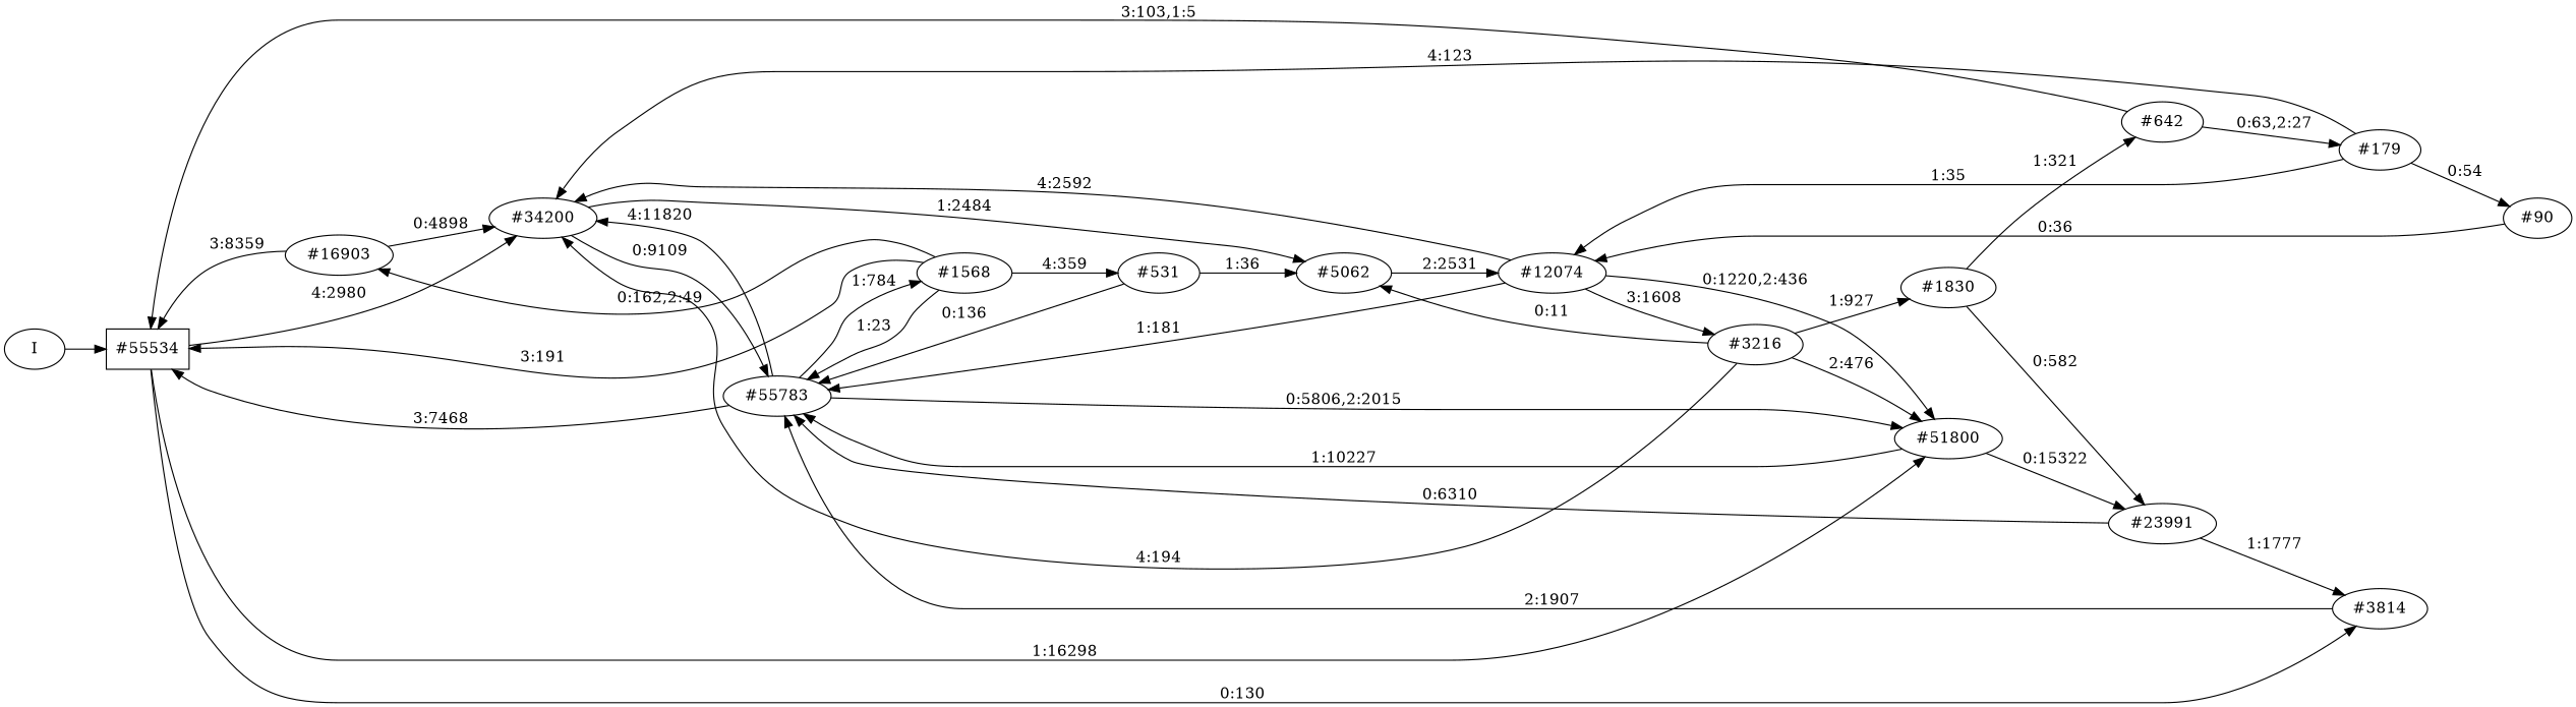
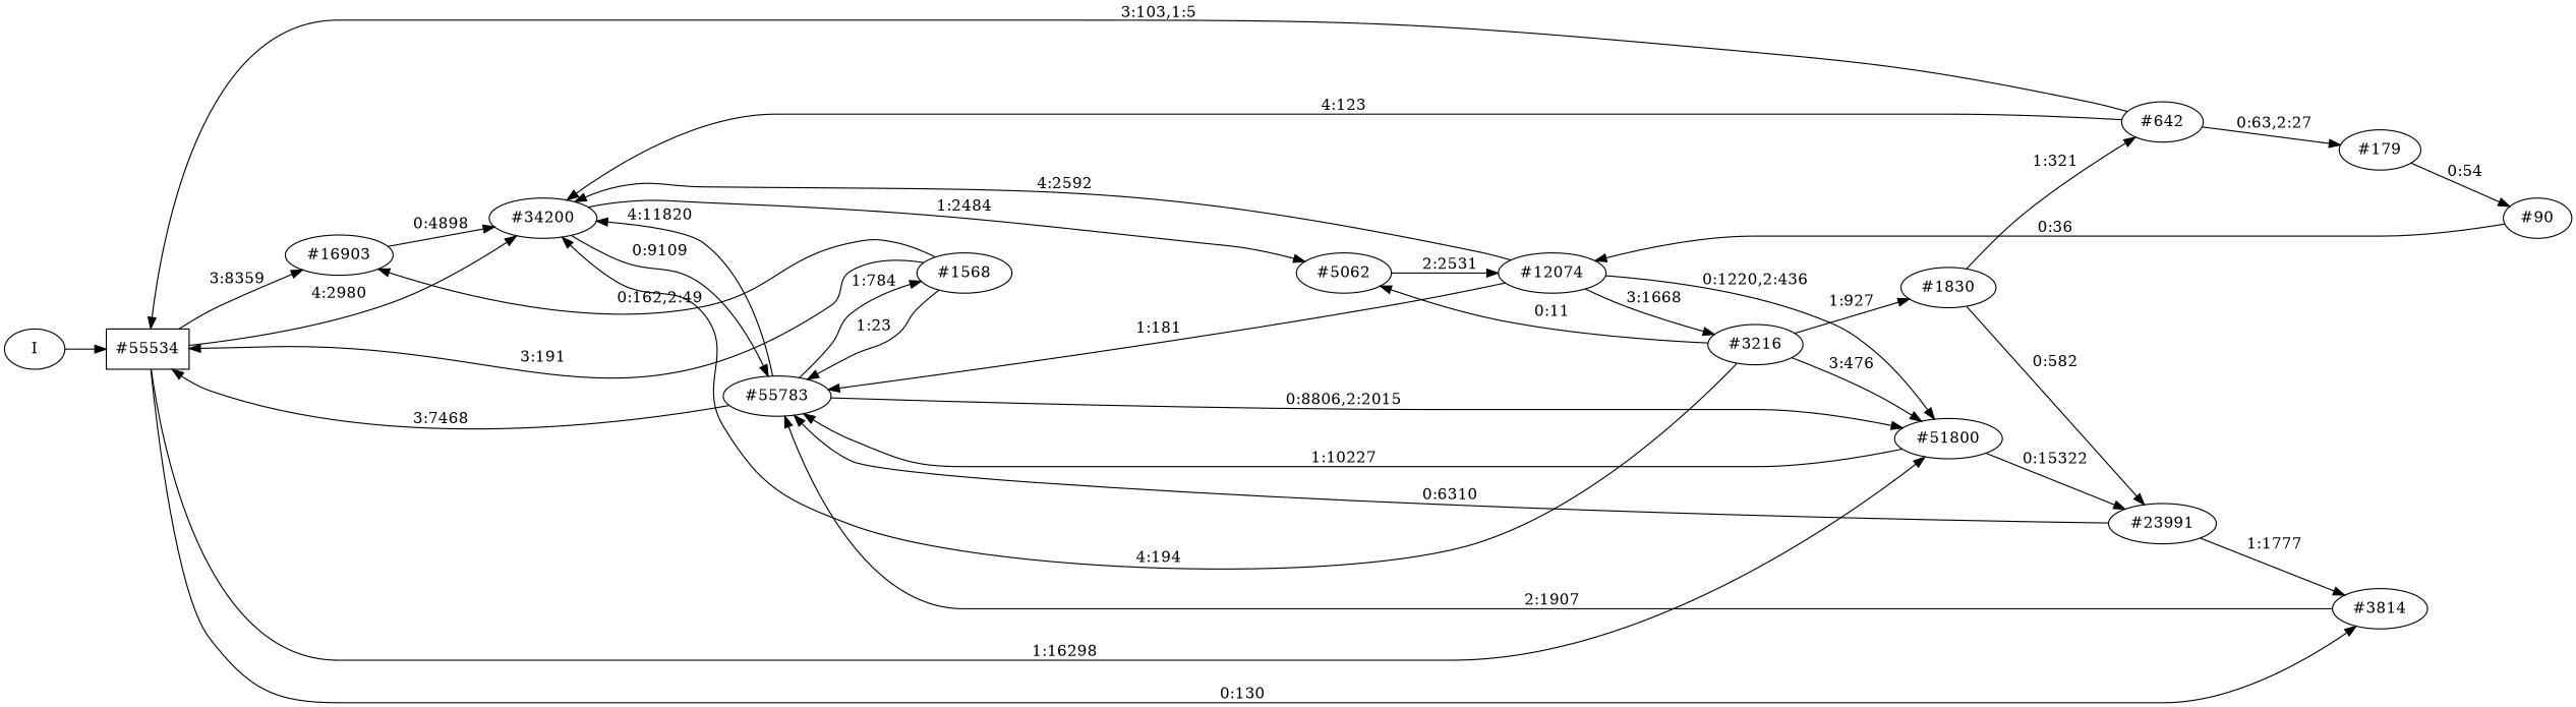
  digraph {
    rankdir=LR
    n1 [label="#55534" shape=box]
    n2 [label="#16903"]
    n3 [label="#51800"]
    n4 [label="#34200"]
    n5 [label="#3814"]
    n6 [label="#55783"]
    n7 [label="#23991"]
    n8 [label="#5062"]
    I
    n10 [label="#12074"]
    n11 [label="#3216"]
    n12 [label="#1568"]
    n13 [label="#1830"]
    n14 [label="#642"]
-   n15 [label="#531"]
    n16 [label="#179"]
    n17 [label="#90"]
-   n2 -> n1 [label="3:8359"]
+   n1 -> n2 [label="3:8359"]
    n1 -> n3 [label="1:16298"]
    n1 -> n4 [label="4:2980"]
    n1 -> n5 [label="0:130"]
    n2 -> n4 [label="0:4898"]
    n3 -> n6 [label="1:10227"]
    n3 -> n7 [label="0:15322"]
    n4 -> n6 [label="0:9109"]
    n4 -> n8 [label="1:2484"]
    n5 -> n6 [label="2:1907"]
    n6 -> n1 [label="3:7468"]
-   n6 -> n3 [label="0:5806,2:2015"]
+   n6 -> n3 [label="0:8806,2:2015"]
    n6 -> n4 [label="4:11820"]
    n6 -> n12 [label="1:784"]
    n7 -> n5 [label="1:1777"]
    n7 -> n6 [label="0:6310"]
    n8 -> n10 [label="2:2531"]
    I -> n1
    n10 -> n3 [label="0:1220,2:436"]
    n10 -> n4 [label="4:2592"]
    n10 -> n6 [label="1:181"]
-   n10 -> n11 [label="3:1608"]
-   n11 -> n3 [label="2:476"]
+   n10 -> n11 [label="3:1668"]
+   n11 -> n3 [label="3:476"]
    n11 -> n4 [label="4:194"]
    n11 -> n8 [label="0:11"]
    n11 -> n13 [label="1:927"]
    n12 -> n1 [label="3:191"]
    n12 -> n2 [label="0:162,2:49"]
    n12 -> n6 [label="1:23"]
-   n12 -> n15 [label="4:359"]
    n13 -> n7 [label="0:582"]
    n13 -> n14 [label="1:321"]
    n14 -> n1 [label="3:103,1:5"]
-   n16 -> n4 [label="4:123"]
+   n14 -> n4 [label="4:123"]
    n14 -> n16 [label="0:63,2:27"]
-   n15 -> n6 [label="0:136"]
-   n15 -> n8 [label="1:36"]
-   n16 -> n10 [label="1:35"]
    n16 -> n17 [label="0:54"]
    n17 -> n10 [label="0:36"]
  }
